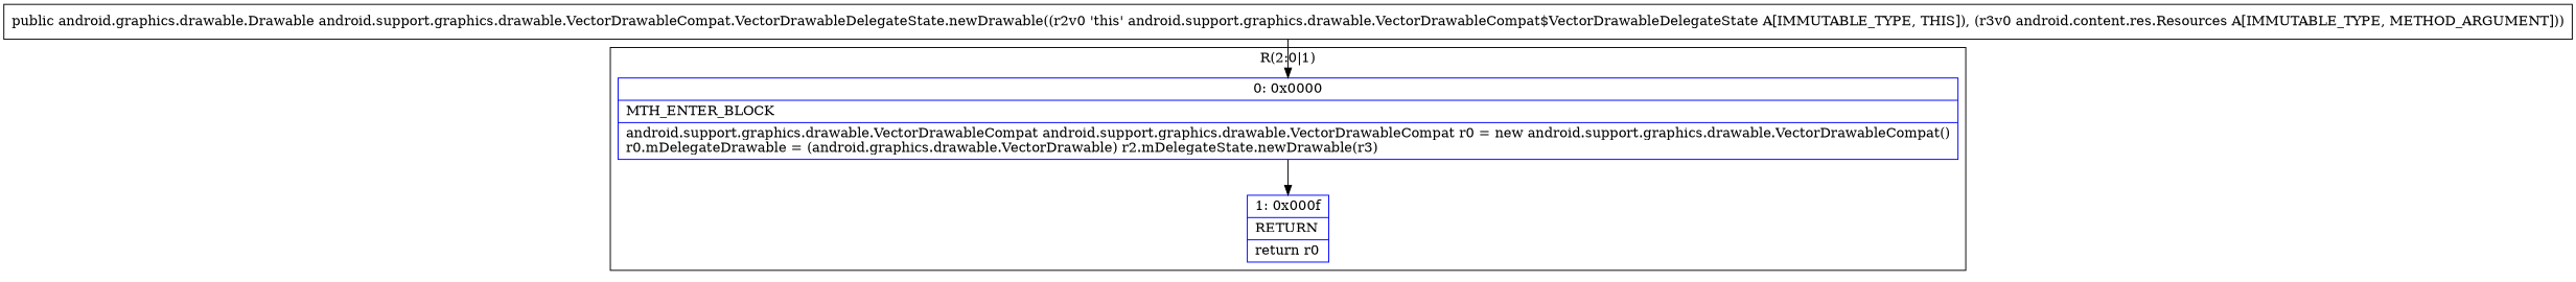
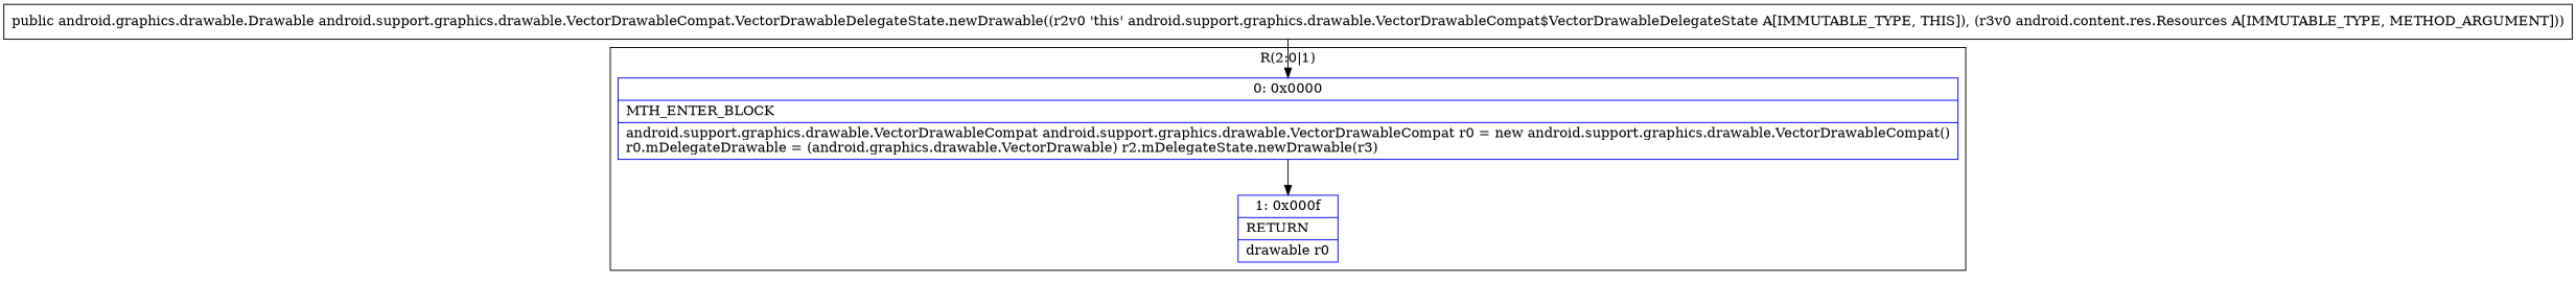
  digraph {
    node [color=blue shape=record]
    n1 [label="{0\:\ 0x0000|MTH_ENTER_BLOCK\l|android.support.graphics.drawable.VectorDrawableCompat android.support.graphics.drawable.VectorDrawableCompat r0 = new android.support.graphics.drawable.VectorDrawableCompat()\lr0.mDelegateDrawable = (android.graphics.drawable.VectorDrawable) r2.mDelegateState.newDrawable(r3)\l}"]
-   n2 [label="{1\:\ 0x000f|RETURN\l|return r0\l}"]
+   n2 [label="{1\:\ 0x000f|RETURN\l|drawable r0\l}"]
    n3 [label="{public android.graphics.drawable.Drawable android.support.graphics.drawable.VectorDrawableCompat.VectorDrawableDelegateState.newDrawable((r2v0 'this' android.support.graphics.drawable.VectorDrawableCompat$VectorDrawableDelegateState A[IMMUTABLE_TYPE, THIS]), (r3v0 android.content.res.Resources A[IMMUTABLE_TYPE, METHOD_ARGUMENT])) }" color=""]
    subgraph cluster_1 {
      label="R(2:0|1)"
      n1
      n2
    }
    n1 -> n2
    n3 -> n1
  }
